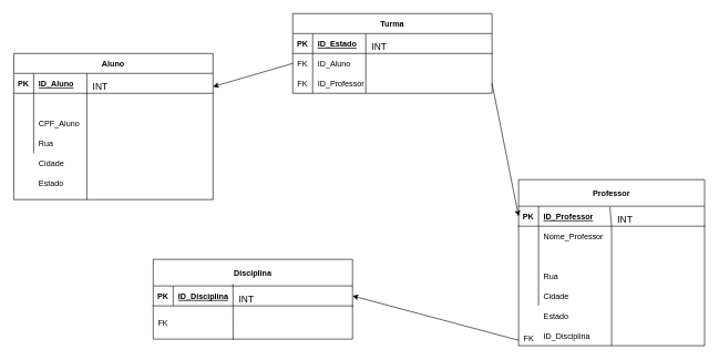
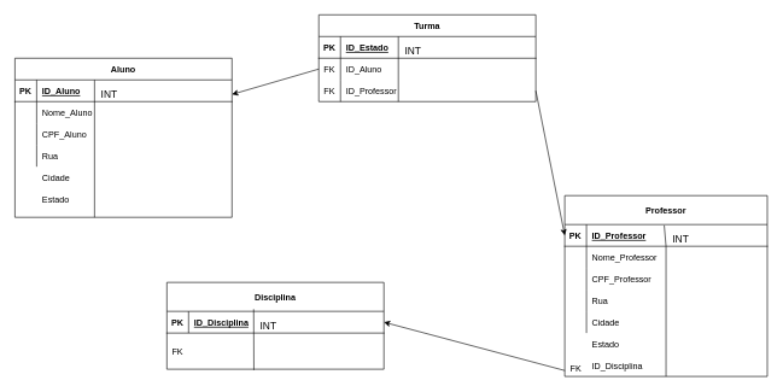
  <mxCell id="0" />
  <mxCell id="1" parent="0" />
  <mxCell id="2" value="Turma" style="shape=table;startSize=30;container=1;collapsible=1;childLayout=tableLayout;fixedRows=1;rowLines=0;fontStyle=1;align=center;resizeLast=1;" vertex="1" parent="1"><mxGeometry x="440" y="20" width="300" height="120" as="geometry" /></mxCell>
  <mxCell id="3" value="" style="shape=partialRectangle;collapsible=0;dropTarget=0;pointerEvents=0;fillColor=none;top=0;left=0;bottom=1;right=0;points=[[0,0.5],[1,0.5]];portConstraint=eastwest;" vertex="1" parent="2"><mxGeometry y="30" width="300" height="30" as="geometry" /></mxCell>
  <mxCell id="4" value="PK" style="shape=partialRectangle;connectable=0;fillColor=none;top=0;left=0;bottom=0;right=0;fontStyle=1;overflow=hidden;" vertex="1" parent="3"><mxGeometry width="30" height="30" as="geometry" /></mxCell>
  <mxCell id="5" value="ID_Estado" style="shape=partialRectangle;connectable=0;fillColor=none;top=0;left=0;bottom=0;right=0;align=left;spacingLeft=6;fontStyle=5;overflow=hidden;" vertex="1" parent="3"><mxGeometry x="30" width="270" height="30" as="geometry" /></mxCell>
  <mxCell id="6" value="" style="shape=partialRectangle;collapsible=0;dropTarget=0;pointerEvents=0;fillColor=none;top=0;left=0;bottom=0;right=0;points=[[0,0.5],[1,0.5]];portConstraint=eastwest;" vertex="1" parent="2"><mxGeometry y="60" width="300" height="30" as="geometry" /></mxCell>
  <mxCell id="7" value="FK" style="shape=partialRectangle;connectable=0;fillColor=none;top=0;left=0;bottom=0;right=0;editable=1;overflow=hidden;" vertex="1" parent="6"><mxGeometry width="30" height="30" as="geometry" /></mxCell>
  <mxCell id="8" value="ID_Aluno" style="shape=partialRectangle;connectable=0;fillColor=none;top=0;left=0;bottom=0;right=0;align=left;spacingLeft=6;overflow=hidden;" vertex="1" parent="6"><mxGeometry x="30" width="270" height="30" as="geometry" /></mxCell>
  <mxCell id="9" value="" style="shape=partialRectangle;collapsible=0;dropTarget=0;pointerEvents=0;fillColor=none;top=0;left=0;bottom=0;right=0;points=[[0,0.5],[1,0.5]];portConstraint=eastwest;" vertex="1" parent="2"><mxGeometry y="90" width="300" height="30" as="geometry" /></mxCell>
  <mxCell id="10" value="FK" style="shape=partialRectangle;connectable=0;fillColor=none;top=0;left=0;bottom=0;right=0;editable=1;overflow=hidden;" vertex="1" parent="9"><mxGeometry width="30" height="30" as="geometry" /></mxCell>
  <mxCell id="11" value="ID_Professor" style="shape=partialRectangle;connectable=0;fillColor=none;top=0;left=0;bottom=0;right=0;align=left;spacingLeft=6;overflow=hidden;" vertex="1" parent="9"><mxGeometry x="30" width="270" height="30" as="geometry" /></mxCell>
  <mxCell id="12" value="" style="shape=partialRectangle;collapsible=0;dropTarget=0;pointerEvents=0;fillColor=none;top=0;left=0;bottom=0;right=0;points=[[0,0.5],[1,0.5]];portConstraint=eastwest;" vertex="1" parent="1"><mxGeometry x="780" y="460" width="280" height="30" as="geometry" /></mxCell>
  <mxCell id="13" value="" style="shape=partialRectangle;connectable=0;fillColor=none;top=0;left=0;bottom=0;right=0;editable=1;overflow=hidden;" vertex="1" parent="12"><mxGeometry width="30" height="30" as="geometry" /></mxCell>
  <mxCell id="14" value="Estado" style="shape=partialRectangle;connectable=0;fillColor=none;top=0;left=0;bottom=0;right=0;align=left;spacingLeft=6;overflow=hidden;" vertex="1" parent="12"><mxGeometry x="30" width="250" height="30" as="geometry" /></mxCell>
  <mxCell id="15" value="ID_Disciplina" style="shape=partialRectangle;connectable=0;fillColor=none;top=0;left=0;bottom=0;right=0;align=left;spacingLeft=6;overflow=hidden;" vertex="1" parent="1"><mxGeometry x="810" y="490" width="250" height="30" as="geometry" /></mxCell>
  <mxCell id="16" value="" style="endArrow=classic;html=1;exitX=0;exitY=0.5;exitDx=0;exitDy=0;entryX=1;entryY=0.667;entryDx=0;entryDy=0;entryPerimeter=0;" edge="1" parent="1" source="6" target="43"><mxGeometry width="50" height="50" relative="1" as="geometry"><mxPoint x="370" y="140" as="sourcePoint" /><mxPoint x="230" y="60" as="targetPoint" /></mxGeometry></mxCell>
  <mxCell id="17" value="" style="endArrow=classic;html=1;exitX=1;exitY=0.5;exitDx=0;exitDy=0;entryX=0;entryY=0.5;entryDx=0;entryDy=0;" edge="1" parent="1" source="9" target="26"><mxGeometry width="50" height="50" relative="1" as="geometry"><mxPoint x="470" y="410" as="sourcePoint" /><mxPoint x="780" y="350" as="targetPoint" /></mxGeometry></mxCell>
  <mxCell id="18" value="" style="endArrow=classic;html=1;entryX=1;entryY=0.5;entryDx=0;entryDy=0;exitX=0.006;exitY=0.594;exitDx=0;exitDy=0;exitPerimeter=0;" edge="1" parent="1" source="62" target="56"><mxGeometry width="50" height="50" relative="1" as="geometry"><mxPoint x="800" y="520" as="sourcePoint" /><mxPoint x="650" y="440" as="targetPoint" /></mxGeometry></mxCell>
  <mxCell id="19" value="" style="shape=partialRectangle;collapsible=0;dropTarget=0;pointerEvents=0;fillColor=none;top=0;left=0;bottom=0;right=0;points=[[0,0.5],[1,0.5]];portConstraint=eastwest;" vertex="1" parent="1"><mxGeometry x="20" y="230" width="300" height="30" as="geometry" /></mxCell>
  <mxCell id="20" value="" style="shape=partialRectangle;connectable=0;fillColor=none;top=0;left=0;bottom=0;right=0;editable=1;overflow=hidden;" vertex="1" parent="19"><mxGeometry width="30" height="30" as="geometry" /></mxCell>
  <mxCell id="21" value="Cidade" style="shape=partialRectangle;connectable=0;fillColor=none;top=0;left=0;bottom=0;right=0;align=left;spacingLeft=6;overflow=hidden;" vertex="1" parent="19"><mxGeometry x="30" width="270" height="30" as="geometry" /></mxCell>
  <mxCell id="22" value="" style="shape=partialRectangle;collapsible=0;dropTarget=0;pointerEvents=0;fillColor=none;top=0;left=0;bottom=0;right=0;points=[[0,0.5],[1,0.5]];portConstraint=eastwest;" vertex="1" parent="1"><mxGeometry x="20" y="260" width="300" height="30" as="geometry" /></mxCell>
  <mxCell id="23" value="" style="shape=partialRectangle;connectable=0;fillColor=none;top=0;left=0;bottom=0;right=0;editable=1;overflow=hidden;" vertex="1" parent="22"><mxGeometry width="30" height="30" as="geometry" /></mxCell>
  <mxCell id="24" value="Estado" style="shape=partialRectangle;connectable=0;fillColor=none;top=0;left=0;bottom=0;right=0;align=left;spacingLeft=6;overflow=hidden;" vertex="1" parent="22"><mxGeometry x="30" width="270" height="30" as="geometry" /></mxCell>
  <mxCell id="25" value="Professor" style="shape=table;startSize=40;container=1;collapsible=1;childLayout=tableLayout;fixedRows=1;rowLines=0;fontStyle=1;align=center;resizeLast=1;" vertex="1" parent="1"><mxGeometry x="780" y="270" width="280" height="250" as="geometry" /></mxCell>
  <mxCell id="26" value="" style="shape=partialRectangle;collapsible=0;dropTarget=0;pointerEvents=0;fillColor=none;top=0;left=0;bottom=1;right=0;points=[[0,0.5],[1,0.5]];portConstraint=eastwest;" vertex="1" parent="25"><mxGeometry y="40" width="280" height="30" as="geometry" /></mxCell>
  <mxCell id="27" value="PK" style="shape=partialRectangle;connectable=0;fillColor=none;top=0;left=0;bottom=0;right=0;fontStyle=1;overflow=hidden;" vertex="1" parent="26"><mxGeometry width="30" height="30" as="geometry" /></mxCell>
  <mxCell id="28" value="ID_Professor" style="shape=partialRectangle;connectable=0;fillColor=none;top=0;left=0;bottom=0;right=0;align=left;spacingLeft=6;fontStyle=5;overflow=hidden;" vertex="1" parent="26"><mxGeometry x="30" width="250" height="30" as="geometry" /></mxCell>
  <mxCell id="29" value="" style="shape=partialRectangle;collapsible=0;dropTarget=0;pointerEvents=0;fillColor=none;top=0;left=0;bottom=0;right=0;points=[[0,0.5],[1,0.5]];portConstraint=eastwest;" vertex="1" parent="25"><mxGeometry y="70" width="280" height="30" as="geometry" /></mxCell>
  <mxCell id="30" value="" style="shape=partialRectangle;connectable=0;fillColor=none;top=0;left=0;bottom=0;right=0;editable=1;overflow=hidden;" vertex="1" parent="29"><mxGeometry width="30" height="30" as="geometry" /></mxCell>
  <mxCell id="31" value="Nome_Professor" style="shape=partialRectangle;connectable=0;fillColor=none;top=0;left=0;bottom=0;right=0;align=left;spacingLeft=6;overflow=hidden;" vertex="1" parent="29"><mxGeometry x="30" width="250" height="30" as="geometry" /></mxCell>
  <mxCell id="32" value="" style="shape=partialRectangle;collapsible=0;dropTarget=0;pointerEvents=0;fillColor=none;top=0;left=0;bottom=0;right=0;points=[[0,0.5],[1,0.5]];portConstraint=eastwest;" vertex="1" parent="25"><mxGeometry y="100" width="280" height="30" as="geometry" /></mxCell>
  <mxCell id="33" value="" style="shape=partialRectangle;connectable=0;fillColor=none;top=0;left=0;bottom=0;right=0;editable=1;overflow=hidden;" vertex="1" parent="32"><mxGeometry width="30" height="30" as="geometry" /></mxCell>
+ <mxCell id="34" value="CPF_Professor" style="shape=partialRectangle;connectable=0;fillColor=none;top=0;left=0;bottom=0;right=0;align=left;spacingLeft=6;overflow=hidden;" vertex="1" parent="32"><mxGeometry x="30" width="250" height="30" as="geometry" /></mxCell>
  <mxCell id="35" value="" style="shape=partialRectangle;collapsible=0;dropTarget=0;pointerEvents=0;fillColor=none;top=0;left=0;bottom=0;right=0;points=[[0,0.5],[1,0.5]];portConstraint=eastwest;" vertex="1" parent="25"><mxGeometry y="130" width="280" height="30" as="geometry" /></mxCell>
  <mxCell id="36" value="" style="shape=partialRectangle;connectable=0;fillColor=none;top=0;left=0;bottom=0;right=0;editable=1;overflow=hidden;" vertex="1" parent="35"><mxGeometry width="30" height="30" as="geometry" /></mxCell>
  <mxCell id="37" value="Rua" style="shape=partialRectangle;connectable=0;fillColor=none;top=0;left=0;bottom=0;right=0;align=left;spacingLeft=6;overflow=hidden;" vertex="1" parent="35"><mxGeometry x="30" width="250" height="30" as="geometry" /></mxCell>
  <mxCell id="38" value="" style="shape=partialRectangle;collapsible=0;dropTarget=0;pointerEvents=0;fillColor=none;top=0;left=0;bottom=0;right=0;points=[[0,0.5],[1,0.5]];portConstraint=eastwest;" vertex="1" parent="25"><mxGeometry y="160" width="280" height="30" as="geometry" /></mxCell>
  <mxCell id="39" value="" style="shape=partialRectangle;connectable=0;fillColor=none;top=0;left=0;bottom=0;right=0;editable=1;overflow=hidden;" vertex="1" parent="38"><mxGeometry width="30" height="30" as="geometry" /></mxCell>
  <mxCell id="40" value="Cidade" style="shape=partialRectangle;connectable=0;fillColor=none;top=0;left=0;bottom=0;right=0;align=left;spacingLeft=6;overflow=hidden;" vertex="1" parent="38"><mxGeometry x="30" width="250" height="30" as="geometry" /></mxCell>
  <mxCell id="41" value="" style="endArrow=none;html=1;exitX=0.5;exitY=1;exitDx=0;exitDy=0;" edge="1" parent="25" source="25" target="26"><mxGeometry width="50" height="50" relative="1" as="geometry"><mxPoint x="-200" y="70" as="sourcePoint" /><mxPoint x="-150" y="20" as="targetPoint" /></mxGeometry></mxCell>
  <mxCell id="42" value="Aluno" style="shape=table;startSize=30;container=1;collapsible=1;childLayout=tableLayout;fixedRows=1;rowLines=0;fontStyle=1;align=center;resizeLast=1;" vertex="1" parent="1"><mxGeometry x="20" y="80" width="300" height="220" as="geometry" /></mxCell>
  <mxCell id="43" value="" style="shape=partialRectangle;collapsible=0;dropTarget=0;pointerEvents=0;fillColor=none;top=0;left=0;bottom=1;right=0;points=[[0,0.5],[1,0.5]];portConstraint=eastwest;" vertex="1" parent="42"><mxGeometry y="30" width="300" height="30" as="geometry" /></mxCell>
  <mxCell id="44" value="PK" style="shape=partialRectangle;connectable=0;fillColor=none;top=0;left=0;bottom=0;right=0;fontStyle=1;overflow=hidden;" vertex="1" parent="43"><mxGeometry width="30" height="30" as="geometry" /></mxCell>
  <mxCell id="45" value="ID_Aluno" style="shape=partialRectangle;connectable=0;fillColor=none;top=0;left=0;bottom=0;right=0;align=left;spacingLeft=6;fontStyle=5;overflow=hidden;" vertex="1" parent="43"><mxGeometry x="30" width="270" height="30" as="geometry" /></mxCell>
  <mxCell id="46" value="" style="shape=partialRectangle;collapsible=0;dropTarget=0;pointerEvents=0;fillColor=none;top=0;left=0;bottom=0;right=0;points=[[0,0.5],[1,0.5]];portConstraint=eastwest;" vertex="1" parent="42"><mxGeometry y="60" width="300" height="30" as="geometry" /></mxCell>
  <mxCell id="47" value="" style="shape=partialRectangle;connectable=0;fillColor=none;top=0;left=0;bottom=0;right=0;editable=1;overflow=hidden;" vertex="1" parent="46"><mxGeometry width="30" height="30" as="geometry" /></mxCell>
+ <mxCell id="48" value="Nome_Aluno" style="shape=partialRectangle;connectable=0;fillColor=none;top=0;left=0;bottom=0;right=0;align=left;spacingLeft=6;overflow=hidden;" vertex="1" parent="46"><mxGeometry x="30" width="270" height="30" as="geometry" /></mxCell>
  <mxCell id="49" value="" style="shape=partialRectangle;collapsible=0;dropTarget=0;pointerEvents=0;fillColor=none;top=0;left=0;bottom=0;right=0;points=[[0,0.5],[1,0.5]];portConstraint=eastwest;" vertex="1" parent="42"><mxGeometry y="90" width="300" height="30" as="geometry" /></mxCell>
  <mxCell id="50" value="" style="shape=partialRectangle;connectable=0;fillColor=none;top=0;left=0;bottom=0;right=0;editable=1;overflow=hidden;" vertex="1" parent="49"><mxGeometry width="30" height="30" as="geometry" /></mxCell>
  <mxCell id="51" value="CPF_Aluno" style="shape=partialRectangle;connectable=0;fillColor=none;top=0;left=0;bottom=0;right=0;align=left;spacingLeft=6;overflow=hidden;" vertex="1" parent="49"><mxGeometry x="30" width="270" height="30" as="geometry" /></mxCell>
  <mxCell id="52" value="" style="shape=partialRectangle;collapsible=0;dropTarget=0;pointerEvents=0;fillColor=none;top=0;left=0;bottom=0;right=0;points=[[0,0.5],[1,0.5]];portConstraint=eastwest;" vertex="1" parent="42"><mxGeometry y="120" width="300" height="30" as="geometry" /></mxCell>
  <mxCell id="53" value="" style="shape=partialRectangle;connectable=0;fillColor=none;top=0;left=0;bottom=0;right=0;editable=1;overflow=hidden;" vertex="1" parent="52"><mxGeometry width="30" height="30" as="geometry" /></mxCell>
  <mxCell id="54" value="Rua" style="shape=partialRectangle;connectable=0;fillColor=none;top=0;left=0;bottom=0;right=0;align=left;spacingLeft=6;overflow=hidden;" vertex="1" parent="52"><mxGeometry x="30" width="270" height="30" as="geometry" /></mxCell>
  <mxCell id="55" value="Disciplina" style="shape=table;startSize=40;container=1;collapsible=1;childLayout=tableLayout;fixedRows=1;rowLines=0;fontStyle=1;align=center;resizeLast=1;strokeColor=#000000;" vertex="1" parent="1"><mxGeometry x="230" y="390" width="300" height="120" as="geometry" /></mxCell>
  <mxCell id="56" value="" style="shape=partialRectangle;collapsible=0;dropTarget=0;pointerEvents=0;fillColor=none;top=0;left=0;bottom=1;right=0;points=[[0,0.5],[1,0.5]];portConstraint=eastwest;" vertex="1" parent="55"><mxGeometry y="40" width="300" height="30" as="geometry" /></mxCell>
  <mxCell id="57" value="PK" style="shape=partialRectangle;connectable=0;fillColor=none;top=0;left=0;bottom=0;right=0;fontStyle=1;overflow=hidden;" vertex="1" parent="56"><mxGeometry width="30" height="30" as="geometry" /></mxCell>
  <mxCell id="58" value="ID_Disciplina" style="shape=partialRectangle;connectable=0;fillColor=none;top=0;left=0;bottom=0;right=0;align=left;spacingLeft=6;fontStyle=5;overflow=hidden;" vertex="1" parent="56"><mxGeometry x="30" width="270" height="30" as="geometry" /></mxCell>
  <mxCell id="59" value="" style="shape=partialRectangle;collapsible=0;dropTarget=0;pointerEvents=0;fillColor=none;top=0;left=0;bottom=0;right=0;points=[[0,0.5],[1,0.5]];portConstraint=eastwest;" vertex="1" parent="55"><mxGeometry y="70" width="300" height="50" as="geometry" /></mxCell>
  <mxCell id="60" value="FK" style="shape=partialRectangle;connectable=0;fillColor=none;top=0;left=0;bottom=0;right=0;editable=1;overflow=hidden;" vertex="1" parent="59"><mxGeometry width="30" height="50" as="geometry" /></mxCell>
  <mxCell id="61" value="" style="endArrow=none;html=1;exitX=0.401;exitY=1.023;exitDx=0;exitDy=0;exitPerimeter=0;" edge="1" parent="55" source="59"><mxGeometry width="50" height="50" relative="1" as="geometry"><mxPoint x="350" y="-50" as="sourcePoint" /><mxPoint x="120" y="37" as="targetPoint" /><Array as="points" /></mxGeometry></mxCell>
  <mxCell id="62" value="FK" style="text;html=1;align=center;verticalAlign=middle;resizable=0;points=[];autosize=1;" vertex="1" parent="1"><mxGeometry x="780" y="500" width="30" height="20" as="geometry" /></mxCell>
  <mxCell id="63" value="" style="endArrow=none;html=1;" edge="1" parent="1"><mxGeometry width="50" height="50" relative="1" as="geometry"><mxPoint x="130" y="110" as="sourcePoint" /><mxPoint x="130" y="300" as="targetPoint" /></mxGeometry></mxCell>
  <mxCell id="64" value="" style="endArrow=none;html=1;" edge="1" parent="1"><mxGeometry width="50" height="50" relative="1" as="geometry"><mxPoint x="550" y="140" as="sourcePoint" /><mxPoint x="550" y="50" as="targetPoint" /><Array as="points" /></mxGeometry></mxCell>
  <mxCell id="65" value="" style="endArrow=none;html=1;entryX=0.491;entryY=0.038;entryDx=0;entryDy=0;entryPerimeter=0;" edge="1" parent="1" target="26"><mxGeometry width="50" height="50" relative="1" as="geometry"><mxPoint x="920" y="340" as="sourcePoint" /><mxPoint x="917" y="310" as="targetPoint" /></mxGeometry></mxCell>
  <mxCell id="66" value="&lt;span style=&quot;font-size: 14px&quot;&gt;INT&lt;/span&gt;" style="text;html=1;align=center;verticalAlign=middle;resizable=0;points=[];autosize=1;" vertex="1" parent="1"><mxGeometry x="350" y="440" width="40" height="20" as="geometry" /></mxCell>
  <mxCell id="67" value="&lt;span style=&quot;font-size: 14px&quot;&gt;INT&lt;/span&gt;" style="text;html=1;align=center;verticalAlign=middle;resizable=0;points=[];autosize=1;" vertex="1" parent="1"><mxGeometry x="130" y="120" width="40" height="20" as="geometry" /></mxCell>
  <mxCell id="68" value="&lt;span style=&quot;font-size: 14px&quot;&gt;INT&lt;/span&gt;" style="text;html=1;align=center;verticalAlign=middle;resizable=0;points=[];autosize=1;" vertex="1" parent="1"><mxGeometry x="550" y="60" width="40" height="20" as="geometry" /></mxCell>
  <mxCell id="69" value="&lt;span style=&quot;font-size: 14px&quot;&gt;INT&lt;/span&gt;" style="text;html=1;align=center;verticalAlign=middle;resizable=0;points=[];autosize=1;" vertex="1" parent="1"><mxGeometry x="920" y="320" width="40" height="20" as="geometry" /></mxCell>
